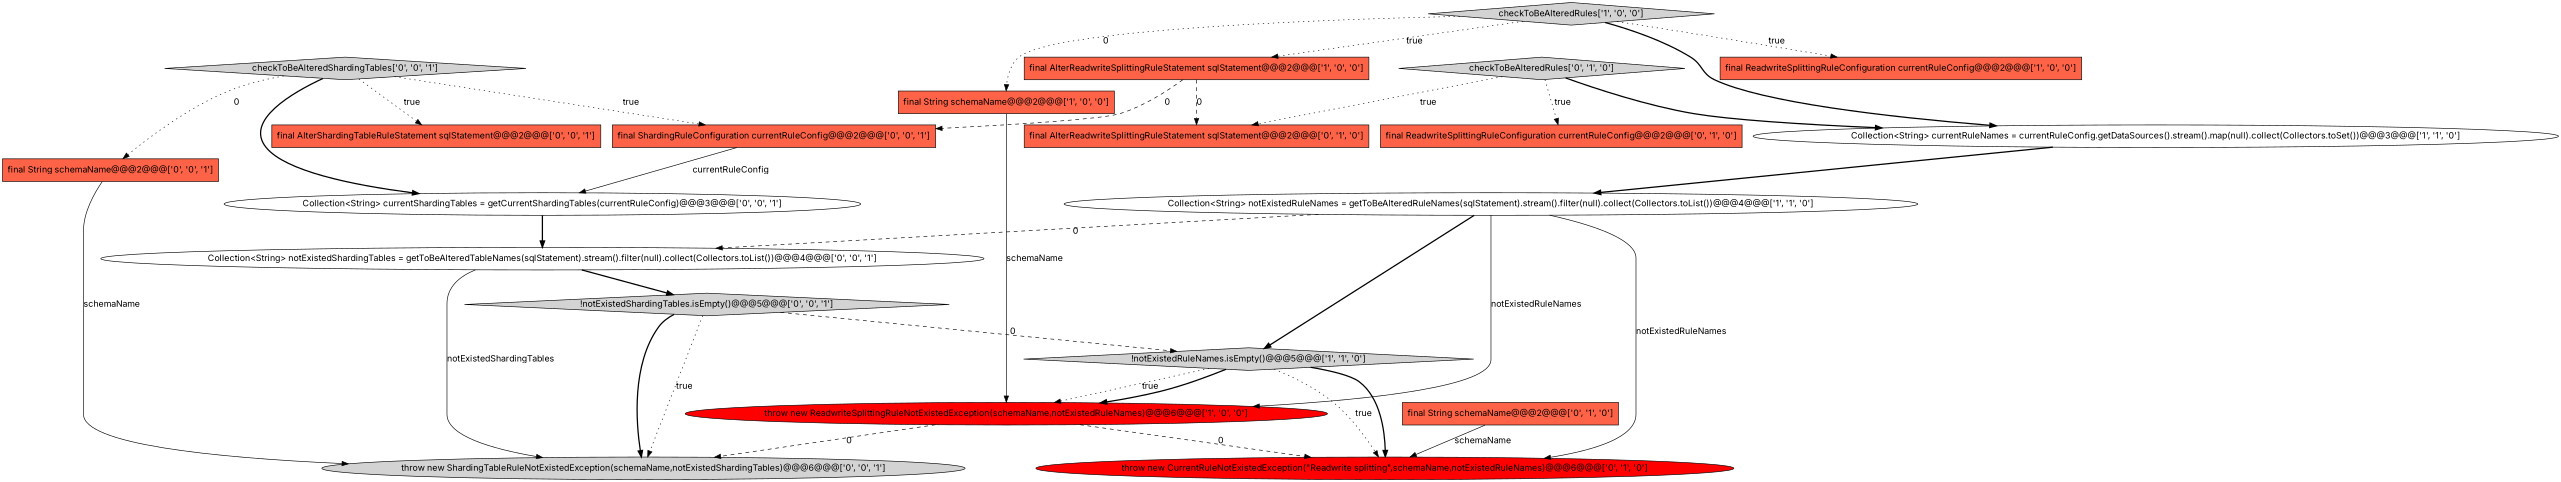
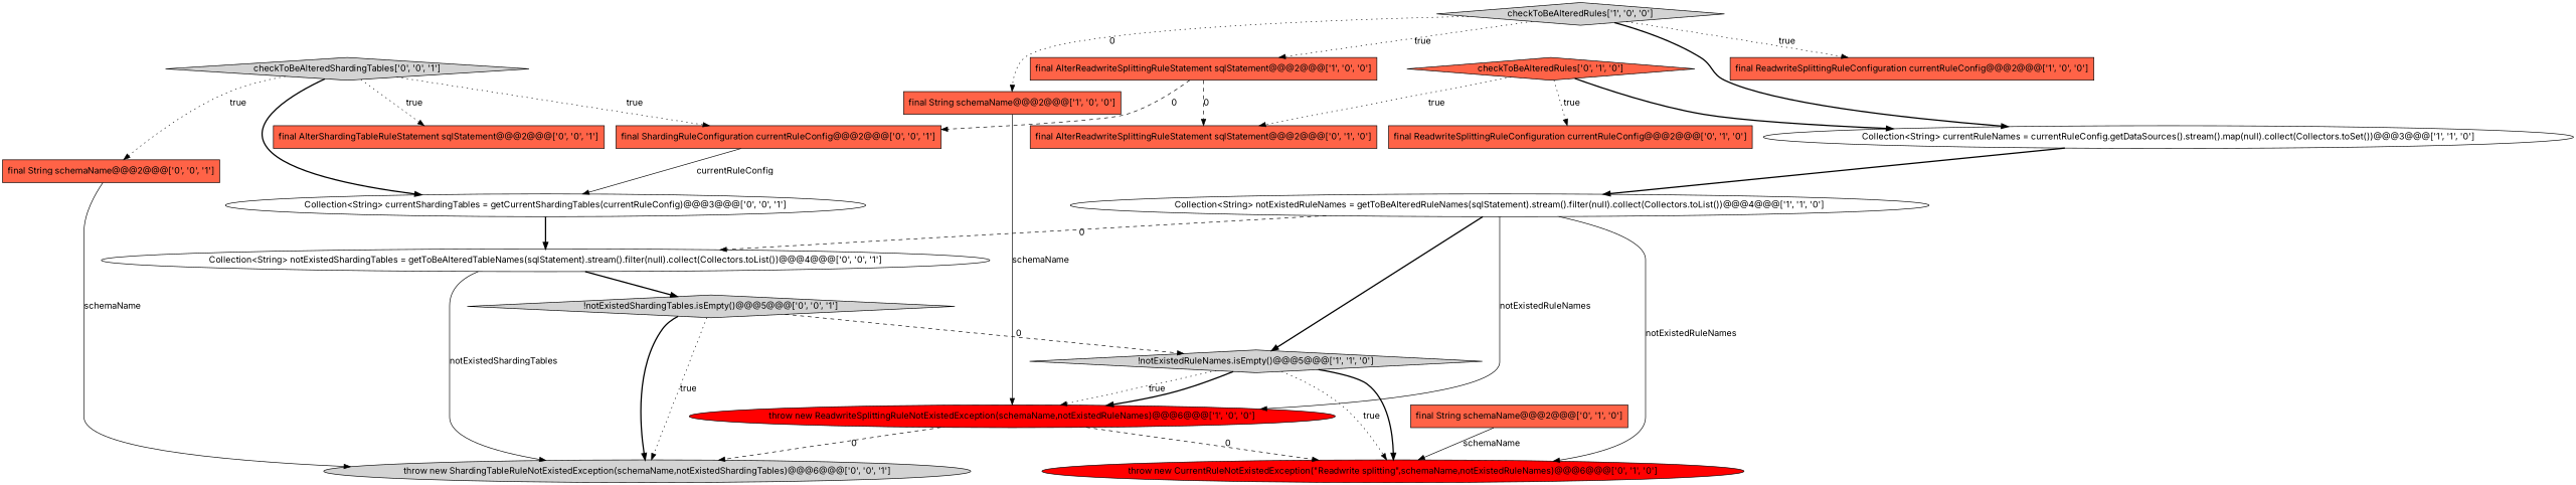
  digraph {
    fontname=Inter
    node [fillcolor=tomato fontname=Inter shape=box style=filled]
    edge [fontname=Inter style=dotted]
    n1 [label="final AlterShardingTableRuleStatement sqlStatement@@@2@@@['0', '0', '1']"]
-   n2 [fillcolor=lightgray label="checkToBeAlteredRules['0', '1', '0']" shape=diamond]
+   n2 [label="checkToBeAlteredRules['0', '1', '0']" shape=diamond]
    n3 [label="final ReadwriteSplittingRuleConfiguration currentRuleConfig@@@2@@@['0', '1', '0']"]
    n4 [label="final AlterReadwriteSplittingRuleStatement sqlStatement@@@2@@@['0', '1', '0']"]
    n5 [fillcolor=white label="Collection<String> currentRuleNames = currentRuleConfig.getDataSources().stream().map(null).collect(Collectors.toSet())@@@3@@@['1', '1', '0']" shape=ellipse]
    n6 [label="final String schemaName@@@2@@@['0', '1', '0']"]
    n7 [fillcolor=red label="throw new CurrentRuleNotExistedException(\"Readwrite splitting\",schemaName,notExistedRuleNames)@@@6@@@['0', '1', '0']" shape=ellipse]
    n8 [fillcolor=white label="Collection<String> notExistedRuleNames = getToBeAlteredRuleNames(sqlStatement).stream().filter(null).collect(Collectors.toList())@@@4@@@['1', '1', '0']" shape=ellipse]
    n9 [label="final ShardingRuleConfiguration currentRuleConfig@@@2@@@['0', '0', '1']"]
    n10 [fillcolor=white label="Collection<String> currentShardingTables = getCurrentShardingTables(currentRuleConfig)@@@3@@@['0', '0', '1']" shape=ellipse]
    n11 [fillcolor=white label="Collection<String> notExistedShardingTables = getToBeAlteredTableNames(sqlStatement).stream().filter(null).collect(Collectors.toList())@@@4@@@['0', '0', '1']" shape=ellipse]
    n12 [label="final AlterReadwriteSplittingRuleStatement sqlStatement@@@2@@@['1', '0', '0']"]
    n13 [label="final String schemaName@@@2@@@['0', '0', '1']"]
    n14 [fillcolor=lightgray label="throw new ShardingTableRuleNotExistedException(schemaName,notExistedShardingTables)@@@6@@@['0', '0', '1']" shape=ellipse]
    n15 [fillcolor=lightgray label="checkToBeAlteredRules['1', '0', '0']" shape=diamond]
    n16 [label="final String schemaName@@@2@@@['1', '0', '0']"]
    n17 [label="final ReadwriteSplittingRuleConfiguration currentRuleConfig@@@2@@@['1', '0', '0']"]
    n18 [fillcolor=red label="throw new ReadwriteSplittingRuleNotExistedException(schemaName,notExistedRuleNames)@@@6@@@['1', '0', '0']" shape=ellipse]
    n19 [fillcolor=lightgray label="checkToBeAlteredShardingTables['0', '0', '1']" shape=diamond]
    n20 [fillcolor=lightgray label="!notExistedShardingTables.isEmpty()@@@5@@@['0', '0', '1']" shape=diamond]
    n21 [fillcolor=lightgray label="!notExistedRuleNames.isEmpty()@@@5@@@['1', '1', '0']" shape=diamond]
    n2 -> n3 [label=true]
    n2 -> n4 [label=true]
    n2 -> n5 [style=bold]
    n5 -> n8 [style=bold]
    n6 -> n7 [label=schemaName style=solid]
    n8 -> n7 [label=notExistedRuleNames style=solid]
    n8 -> n11 [label=0 style=dashed]
    n8 -> n18 [label=notExistedRuleNames style=solid]
    n8 -> n21 [style=bold]
    n9 -> n10 [label=currentRuleConfig style=solid]
    n10 -> n11 [style=bold]
    n11 -> n14 [label=notExistedShardingTables style=solid]
    n11 -> n20 [style=bold]
    n12 -> n4 [label=0 style=dashed]
    n12 -> n9 [label=0 style=dashed]
    n13 -> n14 [label=schemaName style=solid]
    n15 -> n5 [style=bold]
    n15 -> n12 [label=true]
    n15 -> n16 [label=0]
    n15 -> n17 [label=true]
    n16 -> n18 [label=schemaName style=solid]
    n18 -> n7 [label=0 style=dashed]
    n18 -> n14 [label=0 style=dashed]
    n19 -> n1 [label=true]
    n19 -> n9 [label=true]
    n19 -> n10 [style=bold]
-   n19 -> n13 [label=0]
+   n19 -> n13 [label=true]
    n20 -> n14 [style=bold]
    n20 -> n14 [label=true]
    n20 -> n21 [label=0 style=dashed]
    n21 -> n7 [style=bold]
    n21 -> n7 [label=true]
    n21 -> n18 [label=true]
    n21 -> n18 [style=bold]
  }
